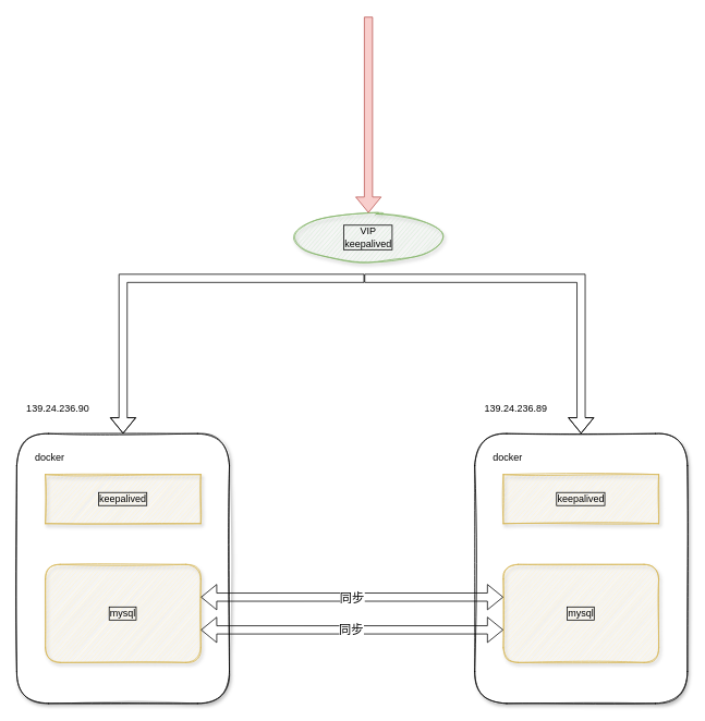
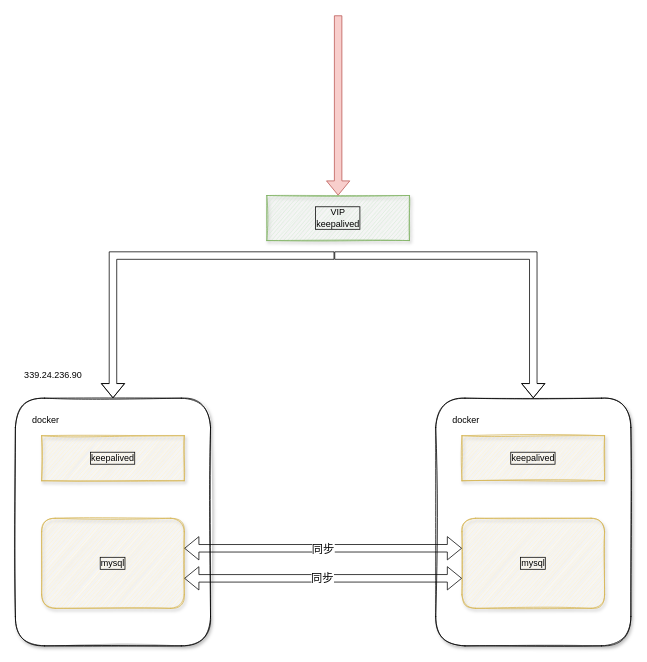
  <mxCell id="0" />
  <mxCell id="1" parent="0" />
- <mxCell id="2" value="139.24.236.90" style="text;html=1;align=center;verticalAlign=middle;resizable=0;points=[];autosize=1;strokeColor=none;fillColor=none;rounded=0;shadow=0;labelBackgroundColor=none;" vertex="1" parent="1"><mxGeometry x="25" y="490" width="90" height="20" as="geometry" /></mxCell>
+ <mxCell id="2" value="339.24.236.90" style="text;html=1;align=center;verticalAlign=middle;resizable=0;points=[];autosize=1;strokeColor=none;fillColor=none;rounded=0;shadow=0;labelBackgroundColor=none;" vertex="1" parent="1"><mxGeometry x="25" y="490" width="90" height="20" as="geometry" /></mxCell>
  <mxCell id="3" value="" style="rounded=1;whiteSpace=wrap;html=1;shadow=1;glass=0;labelBackgroundColor=none;labelBorderColor=default;sketch=1;fillStyle=auto;" vertex="1" parent="1"><mxGeometry x="20" y="530" width="260" height="330" as="geometry" /></mxCell>
  <mxCell id="4" value="mysql" style="rounded=1;whiteSpace=wrap;html=1;shadow=1;glass=0;labelBackgroundColor=none;labelBorderColor=default;sketch=1;fillStyle=auto;fillColor=#fff2cc;strokeColor=#d6b656;" vertex="1" parent="1"><mxGeometry x="55" y="690" width="190" height="120" as="geometry" /></mxCell>
  <mxCell id="5" value="docker" style="text;html=1;align=center;verticalAlign=middle;resizable=0;points=[];autosize=1;strokeColor=none;fillColor=none;" vertex="1" parent="1"><mxGeometry x="35" y="550" width="50" height="20" as="geometry" /></mxCell>
  <mxCell id="6" value="keepalived" style="rounded=0;whiteSpace=wrap;html=1;shadow=1;glass=0;labelBackgroundColor=none;labelBorderColor=default;sketch=1;fillStyle=auto;fillColor=#fff2cc;strokeColor=#d6b656;" vertex="1" parent="1"><mxGeometry x="55" y="580" width="190" height="60" as="geometry" /></mxCell>
- <mxCell id="7" value="139.24.236.89" style="text;html=1;align=center;verticalAlign=middle;resizable=0;points=[];autosize=1;strokeColor=none;fillColor=none;rounded=0;shadow=0;labelBackgroundColor=none;" vertex="1" parent="1"><mxGeometry x="585" y="490" width="90" height="20" as="geometry" /></mxCell>
  <mxCell id="8" value="" style="rounded=1;whiteSpace=wrap;html=1;shadow=1;glass=0;labelBackgroundColor=none;labelBorderColor=default;sketch=1;fillStyle=auto;" vertex="1" parent="1"><mxGeometry x="580" y="530" width="260" height="330" as="geometry" /></mxCell>
  <mxCell id="9" value="docker" style="text;html=1;align=center;verticalAlign=middle;resizable=0;points=[];autosize=1;strokeColor=none;fillColor=none;" vertex="1" parent="1"><mxGeometry x="595" y="550" width="50" height="20" as="geometry" /></mxCell>
  <mxCell id="10" value="mysql" style="rounded=1;whiteSpace=wrap;html=1;shadow=1;glass=0;labelBackgroundColor=none;labelBorderColor=default;sketch=1;fillStyle=auto;fillColor=#fff2cc;strokeColor=#d6b656;" vertex="1" parent="1"><mxGeometry x="615" y="690" width="190" height="120" as="geometry" /></mxCell>
  <mxCell id="11" value="" style="shape=flexArrow;endArrow=classic;startArrow=classic;html=1;rounded=0;entryX=0;entryY=0.333;entryDx=0;entryDy=0;entryPerimeter=0;" edge="1" parent="1" target="10"><mxGeometry width="100" height="100" relative="1" as="geometry"><mxPoint x="245" y="730" as="sourcePoint" /><mxPoint x="345" y="630" as="targetPoint" /></mxGeometry></mxCell>
  <mxCell id="12" value="同步" style="edgeLabel;html=1;align=center;verticalAlign=middle;resizable=0;points=[];fontSize=15;" vertex="1" connectable="0" parent="11"><mxGeometry x="-0.005" y="-1" relative="1" as="geometry"><mxPoint as="offset" /></mxGeometry></mxCell>
  <mxCell id="13" value="" style="shape=flexArrow;endArrow=classic;startArrow=classic;html=1;rounded=0;entryX=0;entryY=0.333;entryDx=0;entryDy=0;entryPerimeter=0;" edge="1" parent="1"><mxGeometry width="100" height="100" relative="1" as="geometry"><mxPoint x="245" y="770.04" as="sourcePoint" /><mxPoint x="615" y="770" as="targetPoint" /></mxGeometry></mxCell>
  <mxCell id="14" value="同步" style="edgeLabel;html=1;align=center;verticalAlign=middle;resizable=0;points=[];fontSize=15;" vertex="1" connectable="0" parent="13"><mxGeometry x="-0.005" y="1" relative="1" as="geometry"><mxPoint as="offset" /></mxGeometry></mxCell>
  <mxCell id="15" value="keepalived" style="rounded=0;whiteSpace=wrap;html=1;shadow=1;glass=0;labelBackgroundColor=none;labelBorderColor=default;sketch=1;fillStyle=auto;fillColor=#fff2cc;strokeColor=#d6b656;" vertex="1" parent="1"><mxGeometry x="615" y="580" width="190" height="60" as="geometry" /></mxCell>
- <mxCell id="16" value="VIP&lt;br&gt;keepalived" style="ellipse;whiteSpace=wrap;html=1;shadow=1;glass=0;labelBackgroundColor=none;labelBorderColor=default;sketch=1;fillStyle=auto;fillColor=#d5e8d4;strokeColor=#82b366;" vertex="1" parent="1"><mxGeometry x="355" y="260" width="190" height="60" as="geometry" /></mxCell>
+ <mxCell id="16" value="VIP&lt;br&gt;keepalived" style="rounded=0;whiteSpace=wrap;html=1;shadow=1;glass=0;labelBackgroundColor=none;labelBorderColor=default;sketch=1;fillStyle=auto;fillColor=#d5e8d4;strokeColor=#82b366;" vertex="1" parent="1"><mxGeometry x="355" y="260" width="190" height="60" as="geometry" /></mxCell>
  <mxCell id="17" value="" style="shape=flexArrow;endArrow=classic;html=1;rounded=0;fontSize=15;fillColor=#f8cecc;strokeColor=#b85450;" edge="1" parent="1" target="16"><mxGeometry width="50" height="50" relative="1" as="geometry"><mxPoint x="450" y="20" as="sourcePoint" /><mxPoint x="505" y="80" as="targetPoint" /></mxGeometry></mxCell>
  <mxCell id="18" value="" style="shape=flexArrow;endArrow=classic;html=1;rounded=0;fontSize=15;entryX=0.5;entryY=0;entryDx=0;entryDy=0;" edge="1" parent="1" target="3"><mxGeometry width="50" height="50" relative="1" as="geometry"><mxPoint x="445" y="340" as="sourcePoint" /><mxPoint x="495" y="270" as="targetPoint" /><Array as="points"><mxPoint x="150" y="340" /></Array></mxGeometry></mxCell>
  <mxCell id="19" value="" style="shape=flexArrow;endArrow=classic;html=1;rounded=0;fontSize=15;entryX=0.5;entryY=0;entryDx=0;entryDy=0;" edge="1" parent="1" target="8"><mxGeometry width="50" height="50" relative="1" as="geometry"><mxPoint x="445" y="340" as="sourcePoint" /><mxPoint x="495" y="290" as="targetPoint" /><Array as="points"><mxPoint x="710" y="340" /></Array></mxGeometry></mxCell>
